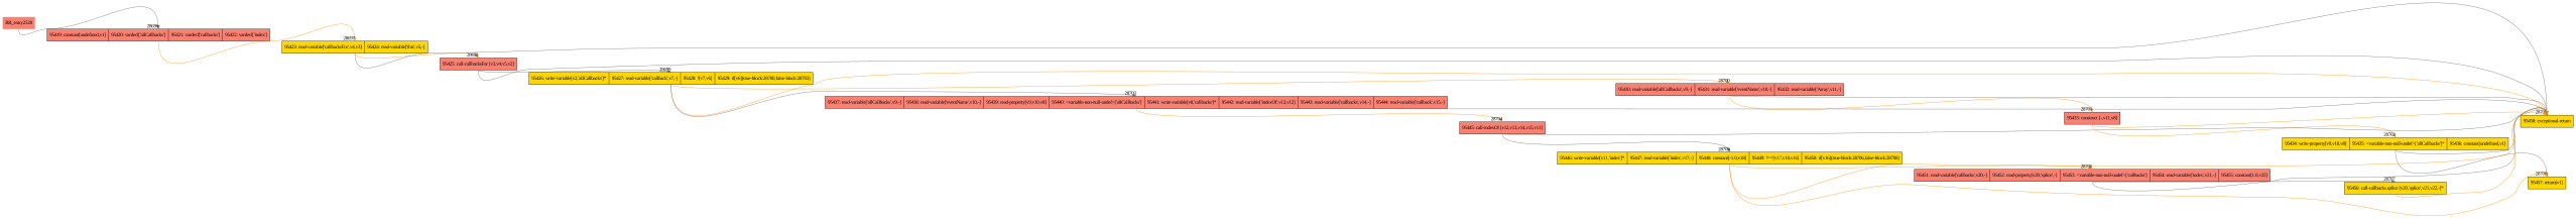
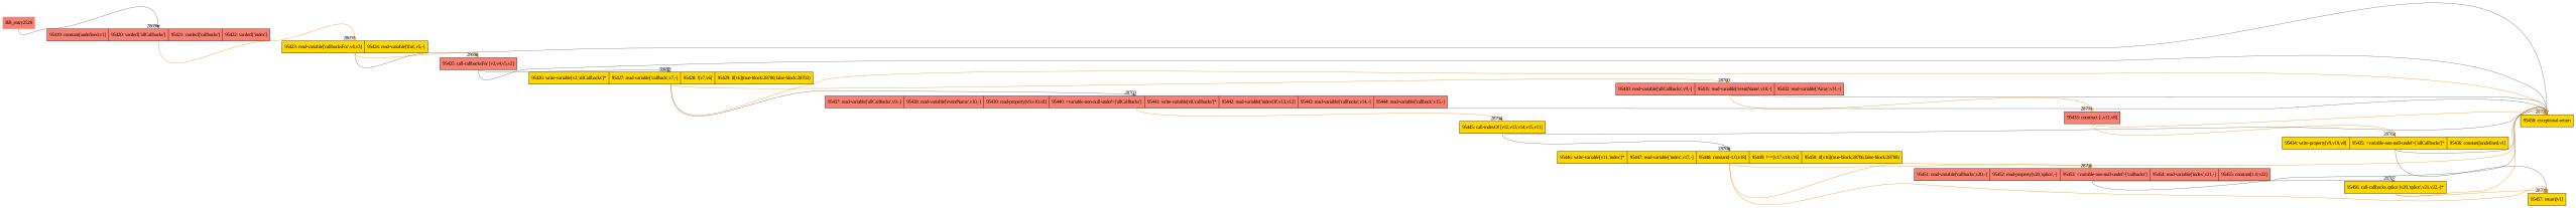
  digraph {
    fontname="Liberation Serif"
    rankdir=LR
    node [fillcolor=salmon fontname="Liberation Serif" shape=record style=filled]
    edge [color=gray40 fontname="Liberation Serif" headport=n tailport=s]
    BB_entry2528 [shape=none]
    n2 [label="{95419: constant[undefined,v1]|95420: vardecl['allCallbacks']|95421: vardecl['callbacks']|95422: vardecl['index']}"]
    n3 [fillcolor=gold label="{95423: read-variable['callbacksFor',v4,v3]|95424: read-variable['this',v5,-]}"]
    n4 [label="{95425: call-callbacksFor [v3,v4,v5,v2]}"]
    n5 [fillcolor=gold label="{95458: exceptional-return}"]
    n6 [fillcolor=gold label="{95426: write-variable[v2,'allCallbacks']*|95427: read-variable['callback',v7,-]|95428: ![v7,v6]|95429: if[v6](true-block:28700,false-block:28703)}"]
    n7 [label="{95430: read-variable['allCallbacks',v9,-]|95431: read-variable['eventName',v10,-]|95432: read-variable['Array',v11,-]}"]
    n8 [label="{95437: read-variable['allCallbacks',v9,-]|95438: read-variable['eventName',v10,-]|95439: read-property[v9,v10,v8]|95440: \<variable-non-null-undef\>['allCallbacks']|95441: write-variable[v8,'callbacks']*|95442: read-variable['indexOf',v13,v12]|95443: read-variable['callbacks',v14,-]|95444: read-variable['callback',v15,-]}"]
    n9 [label="{95433: construct [-,v11,v8]}"]
-   n10 [label="{95445: call-indexOf [v12,v13,v14,v15,v11]}"]
+   n10 [fillcolor=gold label="{95445: call-indexOf [v12,v13,v14,v15,v11]}"]
    n11 [fillcolor=gold label="{95434: write-property[v9,v10,v8]|95435: \<variable-non-null-undef\>['allCallbacks']*|95436: constant[undefined,v1]}"]
    n12 [fillcolor=gold label="{95446: write-variable[v11,'index']*|95447: read-variable['index',v17,-]|95448: constant[-1.0,v18]|95449: !==[v17,v18,v16]|95450: if[v16](true-block:28706,false-block:28708)}"]
    n13 [fillcolor=gold label="{95457: return[v1]}"]
    n14 [label="{95451: read-variable['callbacks',v20,-]|95452: read-property[v20,'splice',-]|95453: \<variable-non-null-undef\>['callbacks']|95454: read-variable['index',v21,-]|95455: constant[1.0,v22]}"]
    n15 [fillcolor=gold label="{95456: call-callbacks.splice [v20,'splice',v21,v22,-]*}"]
    BB_entry2528 -> n2 [headlabel="    28696"]
    n2 -> n3 [color=darkorange headlabel="      28697"]
    n3 -> n4 [color=darkorange headlabel="      28698"]
    n3 -> n5 [headlabel="      28709"]
    n4 -> n5
    n4 -> n6 [headlabel="      28699"]
    n6 -> n5 [color=darkorange]
    n6 -> n7 [color=darkorange headlabel="      28700"]
    n6 -> n8 [headlabel="      28703"]
    n7 -> n5
    n7 -> n9 [color=darkorange headlabel="      28701"]
    n8 -> n5
    n8 -> n10 [color=darkorange headlabel="      28704"]
    n9 -> n5 [color=darkorange]
    n9 -> n11 [color=darkorange headlabel="      28702"]
    n10 -> n5
    n10 -> n12 [headlabel="      28705"]
    n11 -> n5
    n11 -> n13 [headlabel="      28708"]
    n12 -> n5 [color=darkorange]
    n12 -> n13 [color=darkorange]
    n12 -> n14 [color=darkorange headlabel="      28706"]
    n14 -> n5
    n14 -> n15 [headlabel="      28707"]
    n15 -> n5 [color=darkorange]
+   n15 -> n13 [color=darkorange]
  }
